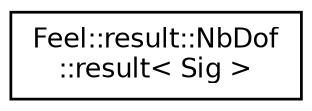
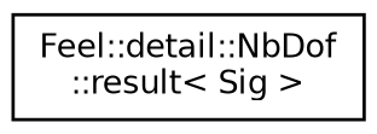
  digraph {
    rankdir=LR
-   n1 [color=black fillcolor=white fontname=Helvetica fontsize=10 height=0.2 label="Feel::result::NbDof\l::result\< Sig \>" shape=record style=filled width=0.4]
+   n1 [color=black fillcolor=white fontname=Helvetica fontsize=10 height=0.2 label="Feel::detail::NbDof\l::result\< Sig \>" shape=record style=filled width=0.4]
  }
